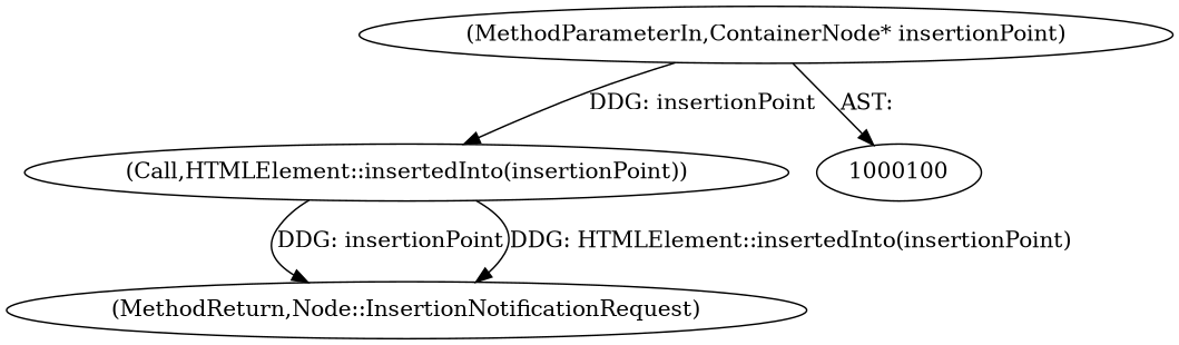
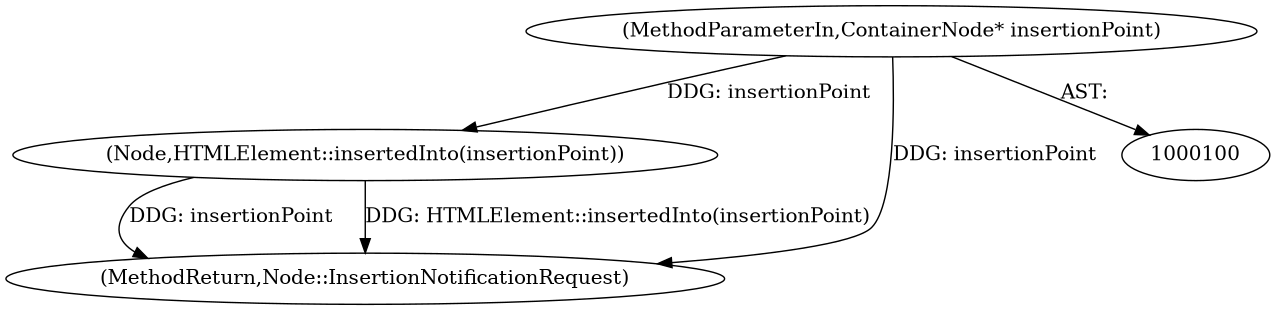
  digraph {
    n1 [label="(MethodParameterIn,ContainerNode* insertionPoint)"]
-   n2 [label="(Call,HTMLElement::insertedInto(insertionPoint))"]
+   n2 [label="(Node,HTMLElement::insertedInto(insertionPoint))"]
    n3 [label="(MethodReturn,Node::InsertionNotificationRequest)"]
    1000100
    n1 -> n2 [label="DDG: insertionPoint"]
+   n1 -> n3 [label="DDG: insertionPoint"]
    n1 -> 1000100 [label="AST: "]
    n2 -> n3 [label="DDG: insertionPoint"]
    n2 -> n3 [label="DDG: HTMLElement::insertedInto(insertionPoint)"]
  }
